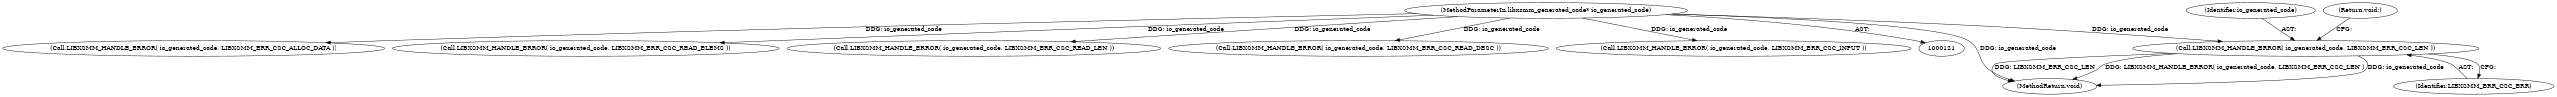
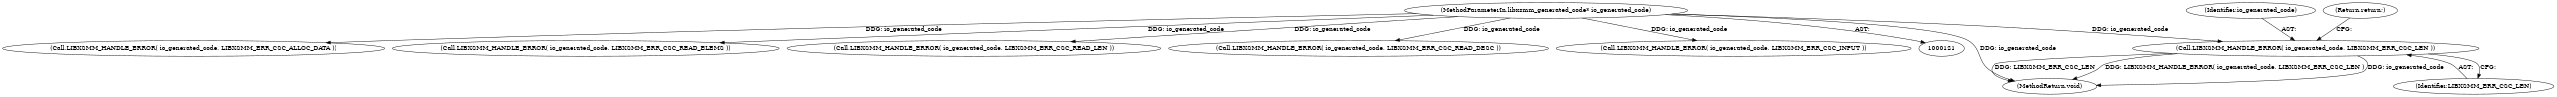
  digraph {
    n1 [label="(Call,LIBXSMM_HANDLE_ERROR( io_generated_code, LIBXSMM_ERR_CSC_LEN ))"]
-   n2 [label="(Identifier,LIBXSMM_ERR_CSC_ERR)"]
+   n2 [label="(Identifier,LIBXSMM_ERR_CSC_LEN)"]
    n3 [label="(MethodReturn,void)"]
    n4 [label="(MethodParameterIn,libxsmm_generated_code* io_generated_code)"]
    n5 [label="(Call,LIBXSMM_HANDLE_ERROR( io_generated_code, LIBXSMM_ERR_CSC_ALLOC_DATA ))"]
    n6 [label="(Call,LIBXSMM_HANDLE_ERROR( io_generated_code, LIBXSMM_ERR_CSC_READ_ELEMS ))"]
    n7 [label="(Call,LIBXSMM_HANDLE_ERROR( io_generated_code, LIBXSMM_ERR_CSC_READ_LEN ))"]
    n8 [label="(Call,LIBXSMM_HANDLE_ERROR( io_generated_code, LIBXSMM_ERR_CSC_READ_DESC ))"]
    n9 [label="(Call,LIBXSMM_HANDLE_ERROR( io_generated_code, LIBXSMM_ERR_CSC_INPUT ))"]
    1000121
    n11 [label="(Identifier,io_generated_code)"]
-   n12 [label="(Return,void;)"]
+   n12 [label="(Return,return;)"]
    n1 -> n2 [label="CFG: "]
    n1 -> n3 [label="DDG: LIBXSMM_ERR_CSC_LEN"]
    n1 -> n3 [label="DDG: LIBXSMM_HANDLE_ERROR( io_generated_code, LIBXSMM_ERR_CSC_LEN )"]
    n1 -> n3 [label="DDG: io_generated_code"]
    n2 -> n1 [label="AST: "]
    n4 -> n1 [label="DDG: io_generated_code"]
    n4 -> n3 [label="DDG: io_generated_code"]
    n4 -> n5 [label="DDG: io_generated_code"]
    n4 -> n6 [label="DDG: io_generated_code"]
    n4 -> n7 [label="DDG: io_generated_code"]
    n4 -> n8 [label="DDG: io_generated_code"]
    n4 -> n9 [label="DDG: io_generated_code"]
    n4 -> 1000121 [label="AST: "]
    n11 -> n1 [label="AST: "]
    n12 -> n1 [label="CFG: "]
  }
